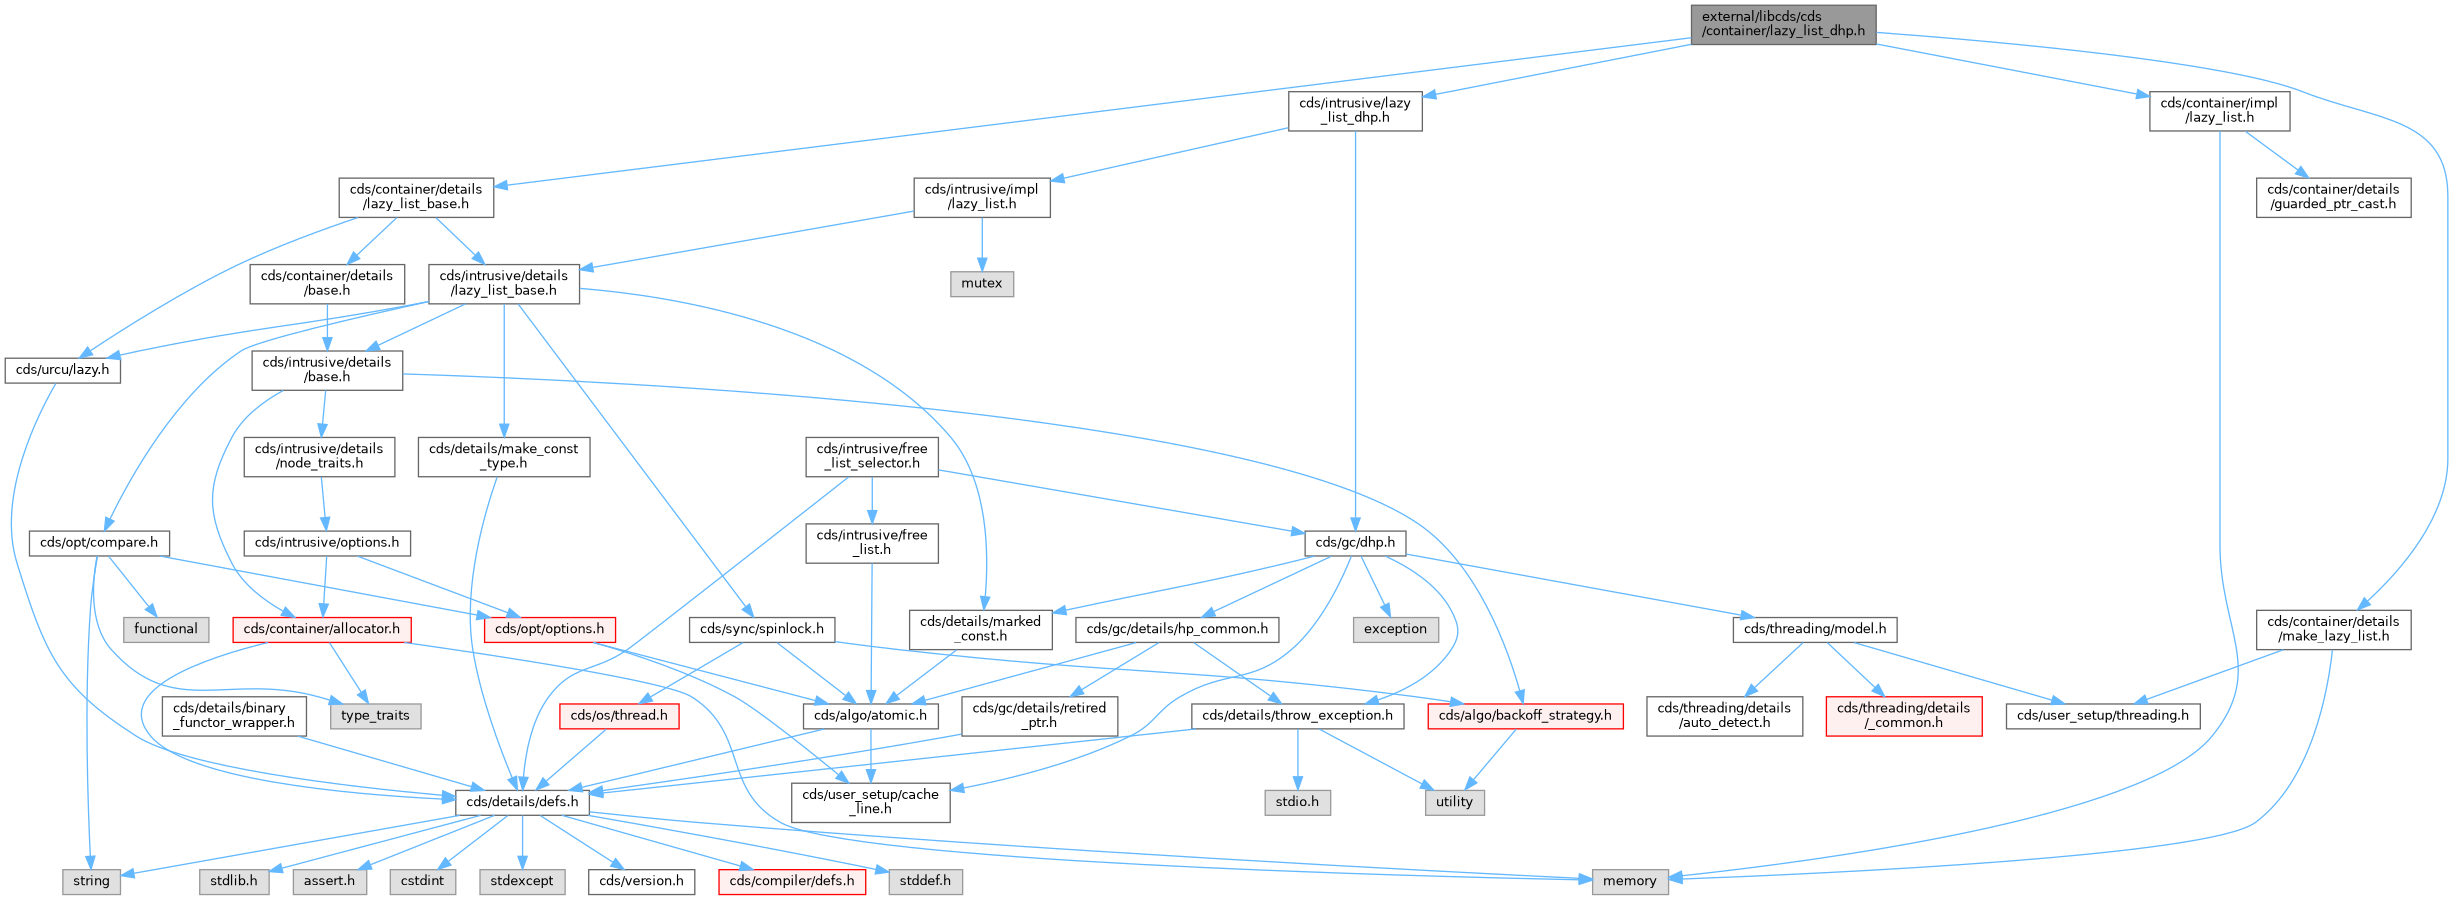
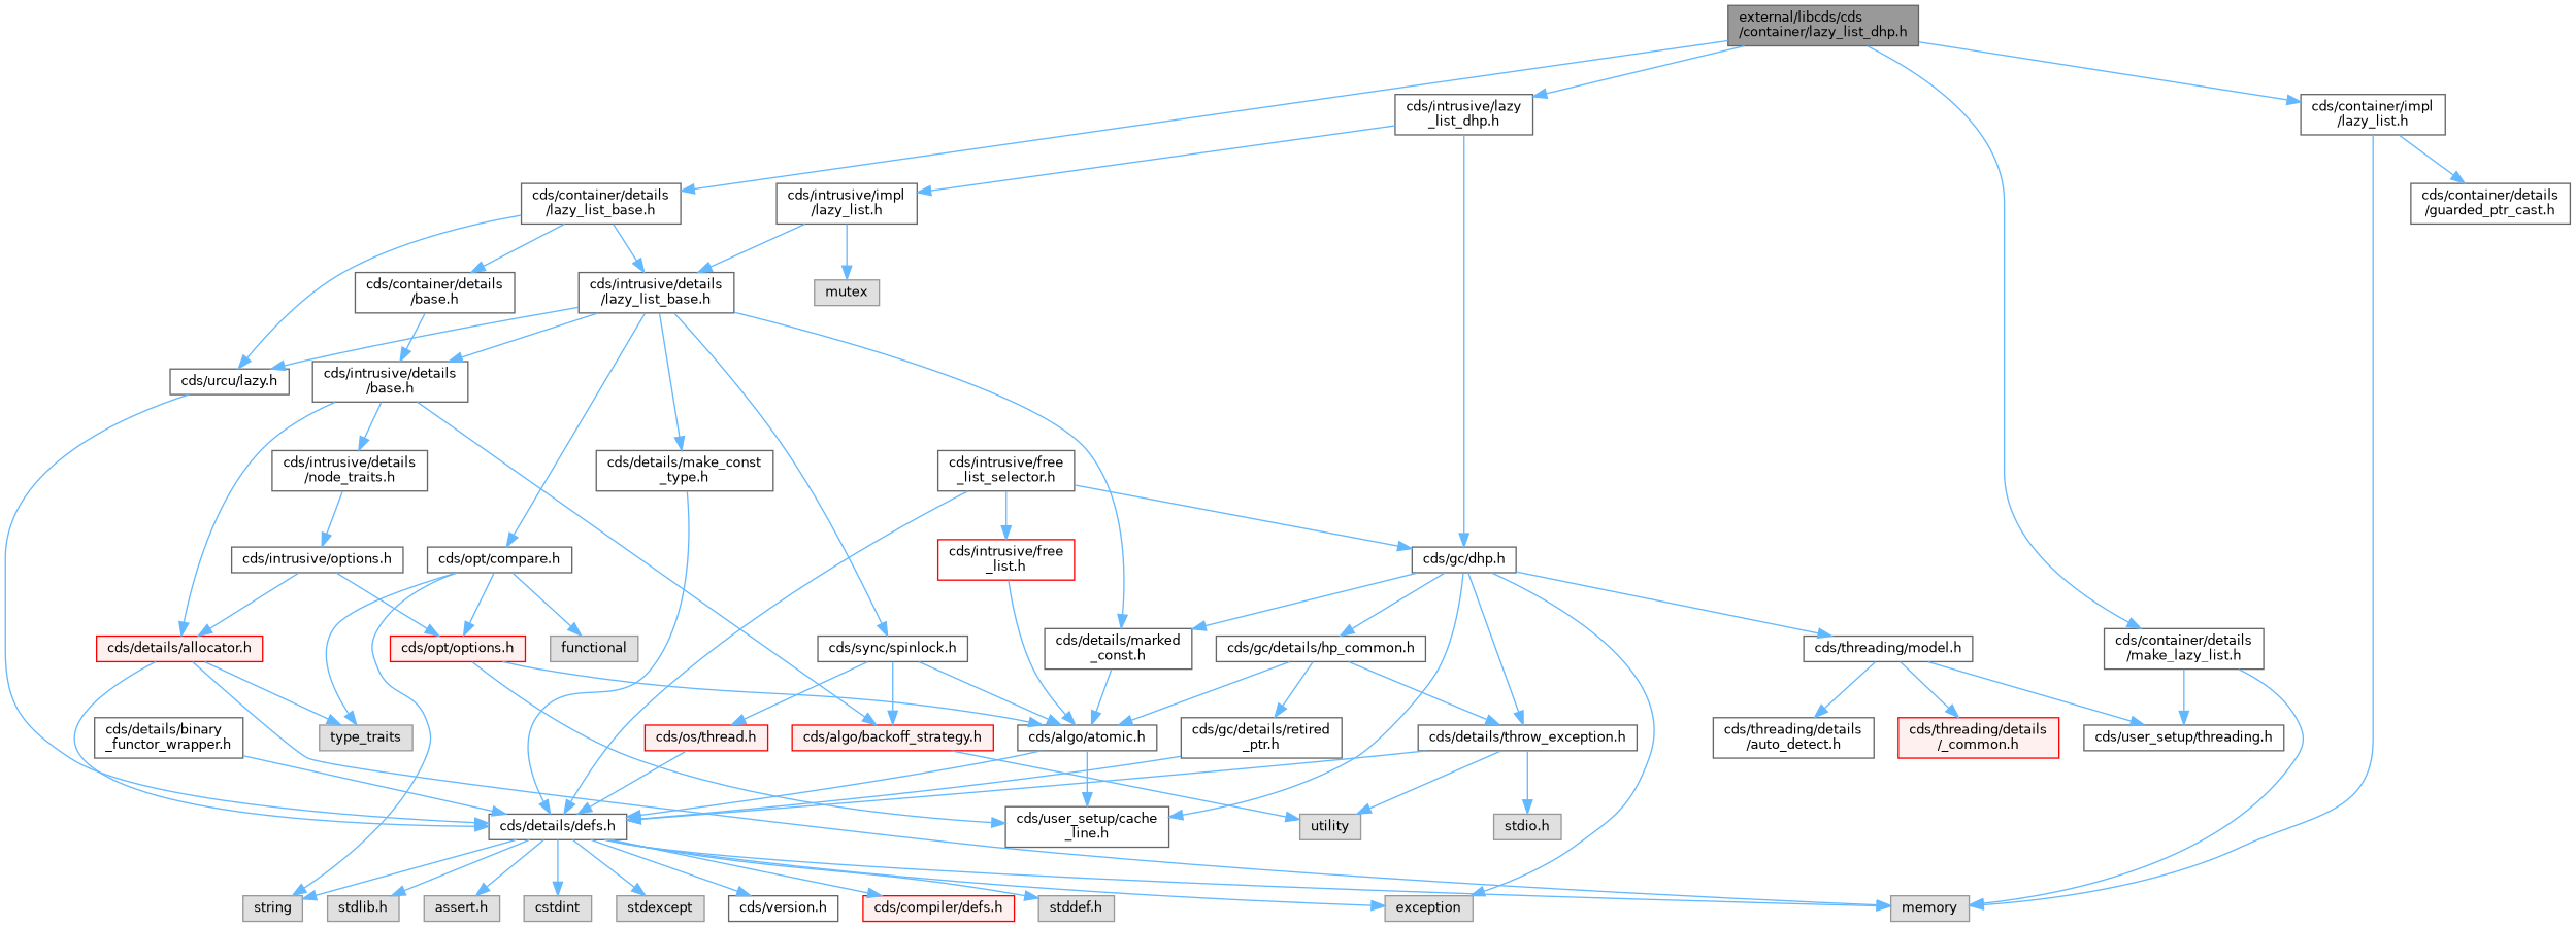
  digraph {
    node [color=grey40 fillcolor=white fontname=Helvetica fontsize=10 shape=box style=filled]
    edge [color=steelblue1 fontname=Helvetica fontsize=10 labelfontname=Helvetica labelfontsize=10 style=solid]
    n1 [color=gray40 fillcolor=grey60 fontcolor=black height=0.2 label="external/libcds/cds\l/container/lazy_list_dhp.h" width=0.4]
    n2 [height=0.2 label="cds/container/details\l/lazy_list_base.h" width=0.4]
    n3 [height=0.2 label="cds/intrusive/lazy\l_list_dhp.h" width=0.4]
    n4 [height=0.2 label="cds/container/details\l/make_lazy_list.h" width=0.4]
    n5 [height=0.2 label="cds/container/impl\l/lazy_list.h" width=0.4]
    n6 [height=0.2 label="cds/container/details\l/base.h" width=0.4]
    n7 [height=0.2 label="cds/intrusive/details\l/lazy_list_base.h" width=0.4]
    n8 [height=0.2 label="cds/urcu/lazy.h" width=0.4]
    n9 [height=0.2 label="cds/intrusive/impl\l/lazy_list.h" width=0.4]
    n10 [height=0.2 label="cds/gc/dhp.h" width=0.4]
    n11 [color=grey60 fillcolor="#E0E0E0" height=0.2 label=memory width=0.4]
    n12 [height=0.2 label="cds/user_setup/threading.h" width=0.4]
    n13 [height=0.2 label="cds/container/details\l/guarded_ptr_cast.h" width=0.4]
    n14 [height=0.2 label="cds/intrusive/details\l/base.h" width=0.4]
    n15 [height=0.2 label="cds/opt/compare.h" width=0.4]
    n16 [height=0.2 label="cds/details/marked\l_const.h" width=0.4]
    n17 [height=0.2 label="cds/details/make_const\l_type.h" width=0.4]
    n18 [height=0.2 label="cds/sync/spinlock.h" width=0.4]
    n19 [height=0.2 label="cds/details/defs.h" width=0.4]
    n20 [height=0.2 label="cds/intrusive/details\l/node_traits.h" width=0.4]
-   n21 [color=red fillcolor="#FFF0F0" height=0.2 label="cds/container/allocator.h" width=0.4]
+   n21 [color=red fillcolor="#FFF0F0" height=0.2 label="cds/details/allocator.h" width=0.4]
    n22 [color=red fillcolor="#FFF0F0" height=0.2 label="cds/algo/backoff_strategy.h" width=0.4]
    n23 [height=0.2 label="cds/intrusive/options.h" width=0.4]
    n24 [color=grey60 fillcolor="#E0E0E0" height=0.2 label=type_traits width=0.4]
    n25 [color=grey60 fillcolor="#E0E0E0" height=0.2 label=utility width=0.4]
    n26 [color=red fillcolor="#FFF0F0" height=0.2 label="cds/opt/options.h" width=0.4]
    n27 [height=0.2 label="cds/user_setup/cache\l_line.h" width=0.4]
    n28 [height=0.2 label="cds/algo/atomic.h" width=0.4]
    n29 [color=grey60 fillcolor="#E0E0E0" height=0.2 label="stddef.h" width=0.4]
    n30 [color=grey60 fillcolor="#E0E0E0" height=0.2 label="stdlib.h" width=0.4]
    n31 [color=grey60 fillcolor="#E0E0E0" height=0.2 label="assert.h" width=0.4]
    n32 [color=grey60 fillcolor="#E0E0E0" height=0.2 label=cstdint width=0.4]
    n33 [color=grey60 fillcolor="#E0E0E0" height=0.2 label=exception width=0.4]
    n34 [color=grey60 fillcolor="#E0E0E0" height=0.2 label=stdexcept width=0.4]
    n35 [color=grey60 fillcolor="#E0E0E0" height=0.2 label=string width=0.4]
    n36 [height=0.2 label="cds/version.h" width=0.4]
    n37 [color=red fillcolor="#FFF0F0" height=0.2 label="cds/compiler/defs.h" width=0.4]
    n38 [color=grey60 fillcolor="#E0E0E0" height=0.2 label=functional width=0.4]
    n39 [color=red fillcolor="#FFF0F0" height=0.2 label="cds/os/thread.h" width=0.4]
    n40 [color=grey60 fillcolor="#E0E0E0" height=0.2 label=mutex width=0.4]
    n41 [height=0.2 label="cds/gc/details/hp_common.h" width=0.4]
    n42 [height=0.2 label="cds/details/throw_exception.h" width=0.4]
    n43 [height=0.2 label="cds/threading/model.h" width=0.4]
    n44 [height=0.2 label="cds/gc/details/retired\l_ptr.h" width=0.4]
    n45 [color=grey60 fillcolor="#E0E0E0" height=0.2 label="stdio.h" width=0.4]
    n46 [color=red fillcolor="#FFF0F0" height=0.2 label="cds/threading/details\l/_common.h" width=0.4]
    n47 [height=0.2 label="cds/threading/details\l/auto_detect.h" width=0.4]
    n48 [height=0.2 label="cds/intrusive/free\l_list_selector.h" width=0.4]
-   n49 [height=0.2 label="cds/intrusive/free\l_list.h" width=0.4]
+   n49 [color=red height=0.2 label="cds/intrusive/free\l_list.h" width=0.4]
    n50 [height=0.2 label="cds/details/binary\l_functor_wrapper.h" width=0.4]
    n1 -> n2
    n1 -> n3
    n1 -> n4
    n1 -> n5
    n2 -> n6
    n2 -> n7
    n2 -> n8
    n3 -> n9
    n3 -> n10
    n4 -> n11
    n4 -> n12
    n5 -> n11
    n5 -> n13
    n6 -> n14
    n7 -> n8
    n7 -> n14
    n7 -> n15
    n7 -> n16
    n7 -> n17
    n7 -> n18
    n8 -> n19
    n9 -> n7
    n9 -> n40
    n10 -> n16
    n10 -> n27
    n10 -> n33
    n10 -> n41
    n10 -> n42
    n10 -> n43
    n14 -> n20
    n14 -> n21
    n14 -> n22
    n15 -> n24
    n15 -> n26
    n15 -> n35
    n15 -> n38
    n16 -> n28
    n17 -> n19
    n18 -> n22
    n18 -> n28
    n18 -> n39
    n19 -> n11
    n19 -> n29
    n19 -> n30
    n19 -> n31
    n19 -> n32
+   n19 -> n33
    n19 -> n34
    n19 -> n35
    n19 -> n36
    n19 -> n37
    n20 -> n23
    n21 -> n11
    n21 -> n19
    n21 -> n24
    n22 -> n25
    n23 -> n21
    n23 -> n26
    n26 -> n27
    n26 -> n28
    n28 -> n19
    n28 -> n27
    n39 -> n19
    n41 -> n28
    n41 -> n42
    n41 -> n44
    n42 -> n19
    n42 -> n25
    n42 -> n45
    n43 -> n12
    n43 -> n46
    n43 -> n47
    n44 -> n19
    n48 -> n10
    n48 -> n19
    n48 -> n49
    n49 -> n28
    n50 -> n19
  }
